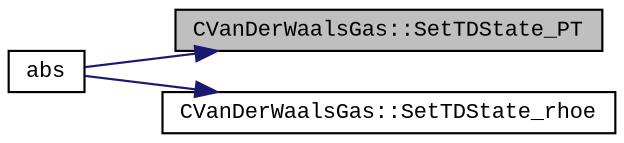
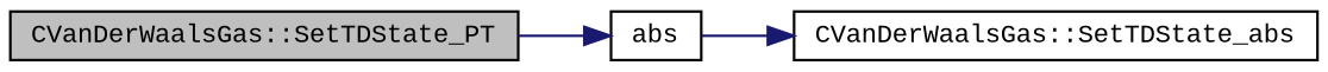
  digraph {
    fontname="Liberation Mono"
    rankdir=LR
    node [color=black fillcolor=white fontname="Liberation Mono" fontsize=10 shape=record style=filled]
    edge [color=midnightblue fontname="Liberation Mono" fontsize=10 labelfontname=Helvetica labelfontsize=10 style=solid]
    n1 [fillcolor=grey75 fontcolor=black height=0.2 label="CVanDerWaalsGas::SetTDState_PT" width=0.4]
    n2 [height=0.2 label=abs width=0.4]
-   n3 [height=0.2 label="CVanDerWaalsGas::SetTDState_rhoe" width=0.4]
-   n2 -> n1
+   n3 [height=0.2 label="CVanDerWaalsGas::SetTDState_abs" width=0.4]
+   n1 -> n2
    n2 -> n3
  }
